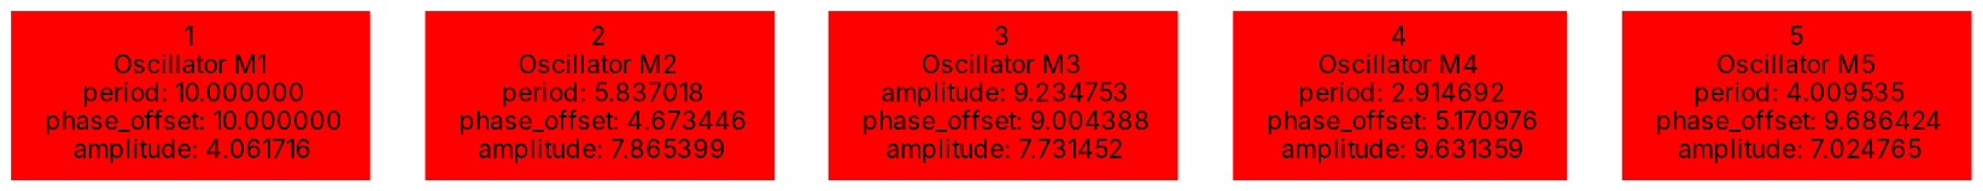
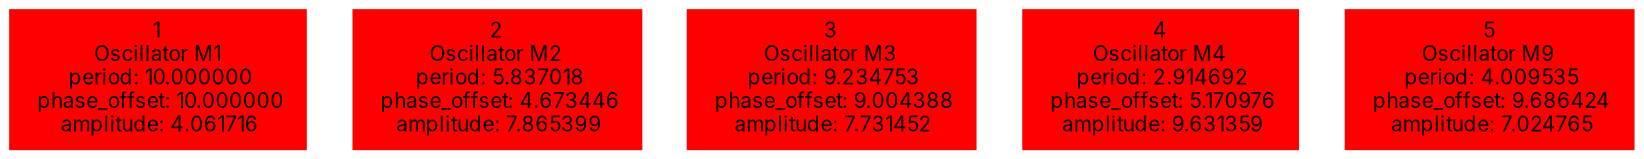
  digraph {
    forcelabels=true
    fontname=Inter
    node [color=red fontsize=8 shape=box style=filled fontname=Inter]
    n1 [label=<1<BR />Oscillator M1<BR /> period: 10.000000<BR /> phase_offset: 10.000000<BR /> amplitude: 4.061716>]
    n2 [label=<2<BR />Oscillator M2<BR /> period: 5.837018<BR /> phase_offset: 4.673446<BR /> amplitude: 7.865399>]
-   n3 [label=<3<BR />Oscillator M3<BR /> amplitude: 9.234753<BR /> phase_offset: 9.004388<BR /> amplitude: 7.731452>]
+   n3 [label=<3<BR />Oscillator M3<BR /> period: 9.234753<BR /> phase_offset: 9.004388<BR /> amplitude: 7.731452>]
    n4 [label=<4<BR />Oscillator M4<BR /> period: 2.914692<BR /> phase_offset: 5.170976<BR /> amplitude: 9.631359>]
-   n5 [label=<5<BR />Oscillator M5<BR /> period: 4.009535<BR /> phase_offset: 9.686424<BR /> amplitude: 7.024765>]
+   n5 [label=<5<BR />Oscillator M9<BR /> period: 4.009535<BR /> phase_offset: 9.686424<BR /> amplitude: 7.024765>]
  }
